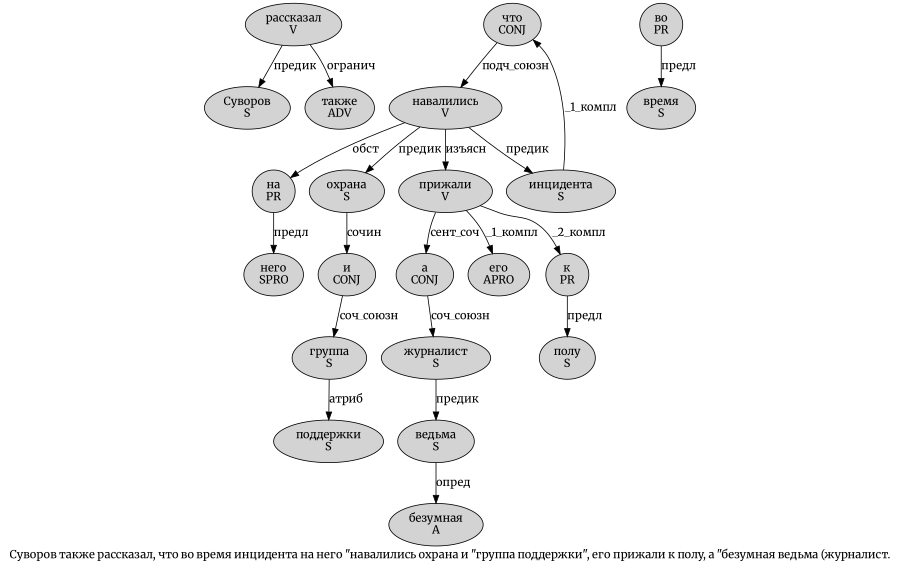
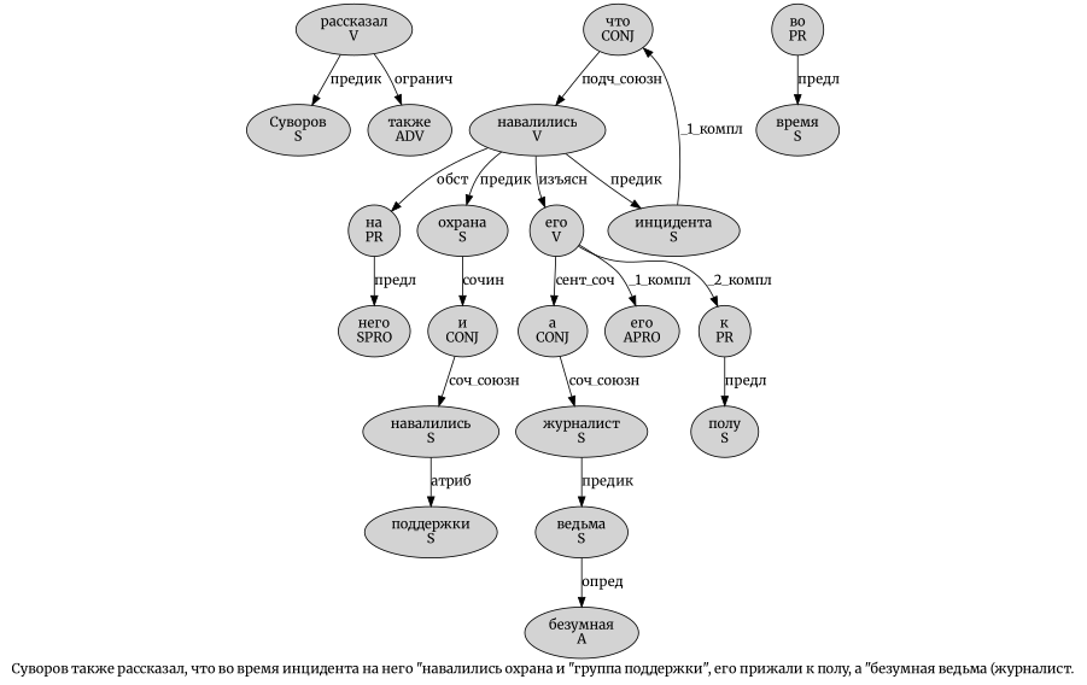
  digraph {
    fontname=Merriweather
    label="Суворов также рассказал, что во время инцидента на него \"навалились охрана и \"группа поддержки\", его прижали к полу, а \"безумная ведьма (журналист."
    node [fillcolor=lightgray fontname=Merriweather penwidth=1 shape=ellipse style=filled]
    edge [fontname=Merriweather]
    n1 [label="Суворов\nS"]
    n2 [label="также\nADV"]
    n3 [label="рассказал\nV"]
    n4 [label="что\nCONJ"]
    n5 [label="навалились\nV"]
    n6 [label="инцидента\nS"]
    n7 [label="на\nPR"]
    n8 [label="охрана\nS"]
-   n9 [label="прижали\nV"]
+   n9 [label="его\nV"]
    n10 [label="во\nPR"]
    n11 [label="время\nS"]
    n12 [label="него\nSPRO"]
    n13 [label="и\nCONJ"]
    n14 [label="его\nAPRO"]
    n15 [label="к\nPR"]
    n16 [label="а\nCONJ"]
-   n17 [label="группа\nS"]
+   n17 [label="навалились\nS"]
    n18 [label="поддержки\nS"]
    n19 [label="полу\nS"]
    n20 [label="журналист\nS"]
    n21 [label="ведьма\nS"]
    n22 [label="безумная\nA"]
    n3 -> n1 [label="предик"]
    n3 -> n2 [label="огранич"]
    n4 -> n5 [label="подч_союзн"]
    n5 -> n6 [label="предик"]
    n5 -> n7 [label="обст"]
    n5 -> n8 [label="предик"]
    n5 -> n9 [label="изъясн"]
    n6 -> n4 [label="_1_компл"]
    n7 -> n12 [label="предл"]
    n8 -> n13 [label="сочин"]
    n9 -> n14 [label="_1_компл"]
    n9 -> n15 [label="_2_компл"]
    n9 -> n16 [label="сент_соч"]
    n10 -> n11 [label="предл"]
    n13 -> n17 [label="соч_союзн"]
    n15 -> n19 [label="предл"]
    n16 -> n20 [label="соч_союзн"]
    n17 -> n18 [label="атриб"]
    n20 -> n21 [label="предик"]
    n21 -> n22 [label="опред"]
  }
